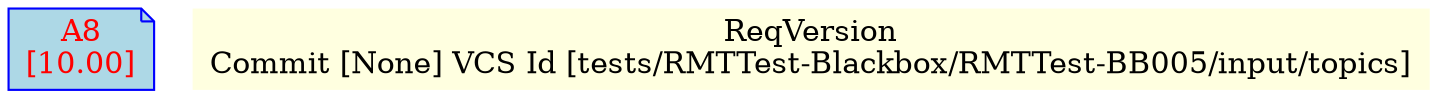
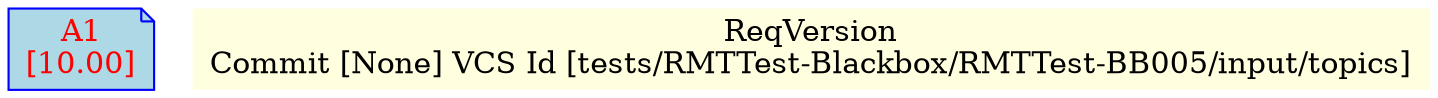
  digraph {
    mclimit=10.0
    nslimit=10.0
    rankdir=BT
    ranksep=1
    fontname="DejaVu Serif"
    node [style=filled fontname="DejaVu Serif"]
-   n1 [fontcolor=red label="A8\n[10.00]" fillcolor=lightblue color=blue shape=note]
+   n1 [fontcolor=red label="A1\n[10.00]" fillcolor=lightblue color=blue shape=note]
    n2 [label="ReqVersion\nCommit [None] VCS Id [tests/RMTTest-Blackbox/RMTTest-BB005/input/topics]" shape=plaintext fillcolor=lightyellow color=darkgreen]
  }
